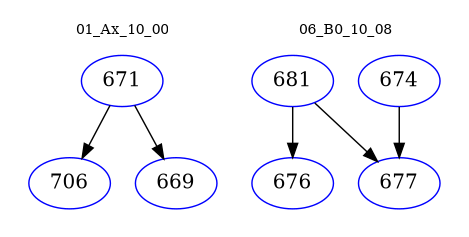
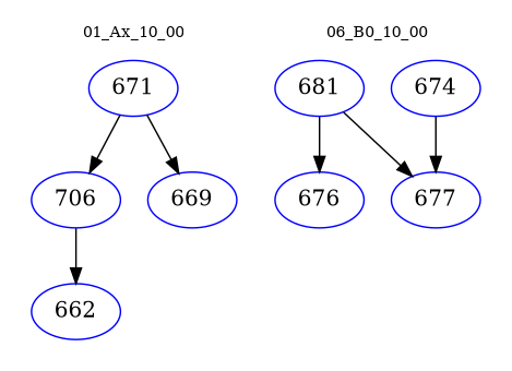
  digraph {
    node [color=blue]
    edge [color=black]
    n1 [label=671]
    n2 [label=706]
    n3 [label=669]
+   n4 [label=662]
    n5 [label=674]
    n6 [label=677]
    n7 [label=681]
    n8 [label=676]
    subgraph cluster_1 {
      color=white
      fontsize=10
      label="01_Ax_10_00"
      n1
      n2
      n3
+     n4
    }
    subgraph cluster_2 {
      color=white
      fontsize=10
-     label="06_B0_10_08"
+     label="06_B0_10_00"
      n5
      n6
      n7
      n8
    }
    n1 -> n2
    n1 -> n3
+   n2 -> n4
    n5 -> n6
    n7 -> n6
    n7 -> n8
  }
